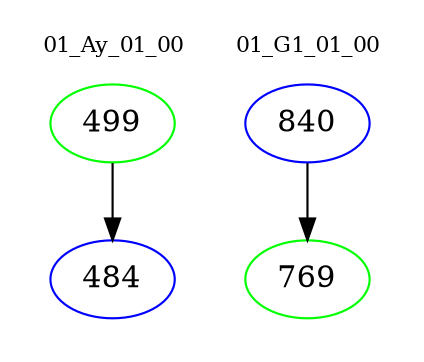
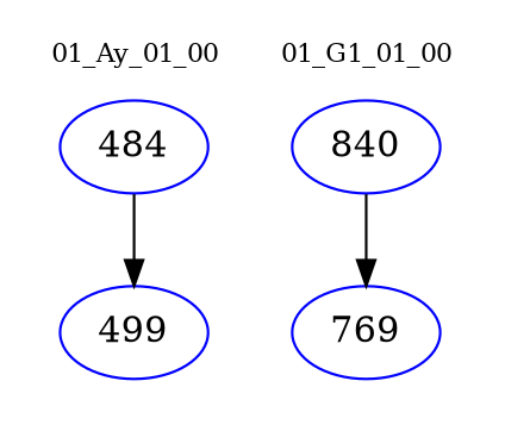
  digraph {
    node [color=blue]
    edge [color=black]
    n1 [label=484]
-   n2 [color=green label=499]
+   n2 [label=499]
    n3 [label=840]
-   n4 [color=green label=769]
+   n4 [label=769]
    subgraph cluster_1 {
      color=white
      fontsize=10
      label="01_Ay_01_00"
      n1
      n2
    }
    subgraph cluster_2 {
      color=white
      fontsize=10
      label="01_G1_01_00"
      n3
      n4
    }
-   n2 -> n1
+   n1 -> n2
    n3 -> n4
  }
